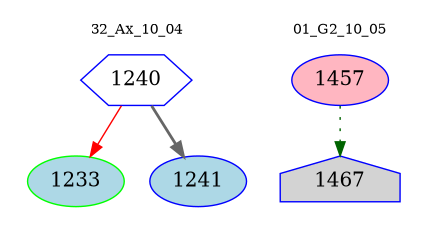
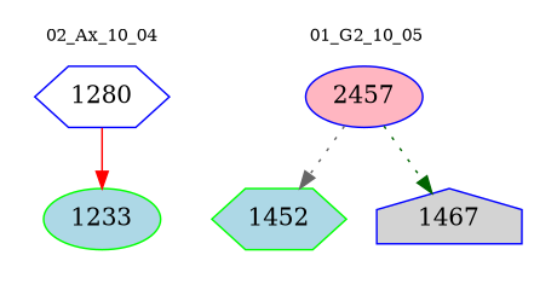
  digraph {
    node [color=blue fillcolor=lightblue shape=ellipse style=filled]
    edge [color=gray40 style=dotted]
-   n1 [fillcolor=white label=1240 shape=hexagon]
+   n1 [fillcolor=white label=1280 shape=hexagon]
    n2 [color=green label=1233]
-   n3 [label=1241]
-   n4 [fillcolor=lightpink label=1457]
+   n4 [fillcolor=lightpink label=2457]
+   n5 [color=green label=1452 shape=hexagon]
    n6 [fillcolor=lightgrey label=1467 shape=house]
    subgraph cluster_1 {
      color=white
      fontsize=10
-     label="32_Ax_10_04"
+     label="02_Ax_10_04"
      n1
      n2
-     n3
    }
    subgraph cluster_2 {
      color=white
      fontsize=10
      label="01_G2_10_05"
      n4
+     n5
      n6
    }
    n1 -> n2 [color=red style=solid]
-   n1 -> n3 [style=bold]
+   n4 -> n5
    n4 -> n6 [color=darkgreen]
  }
